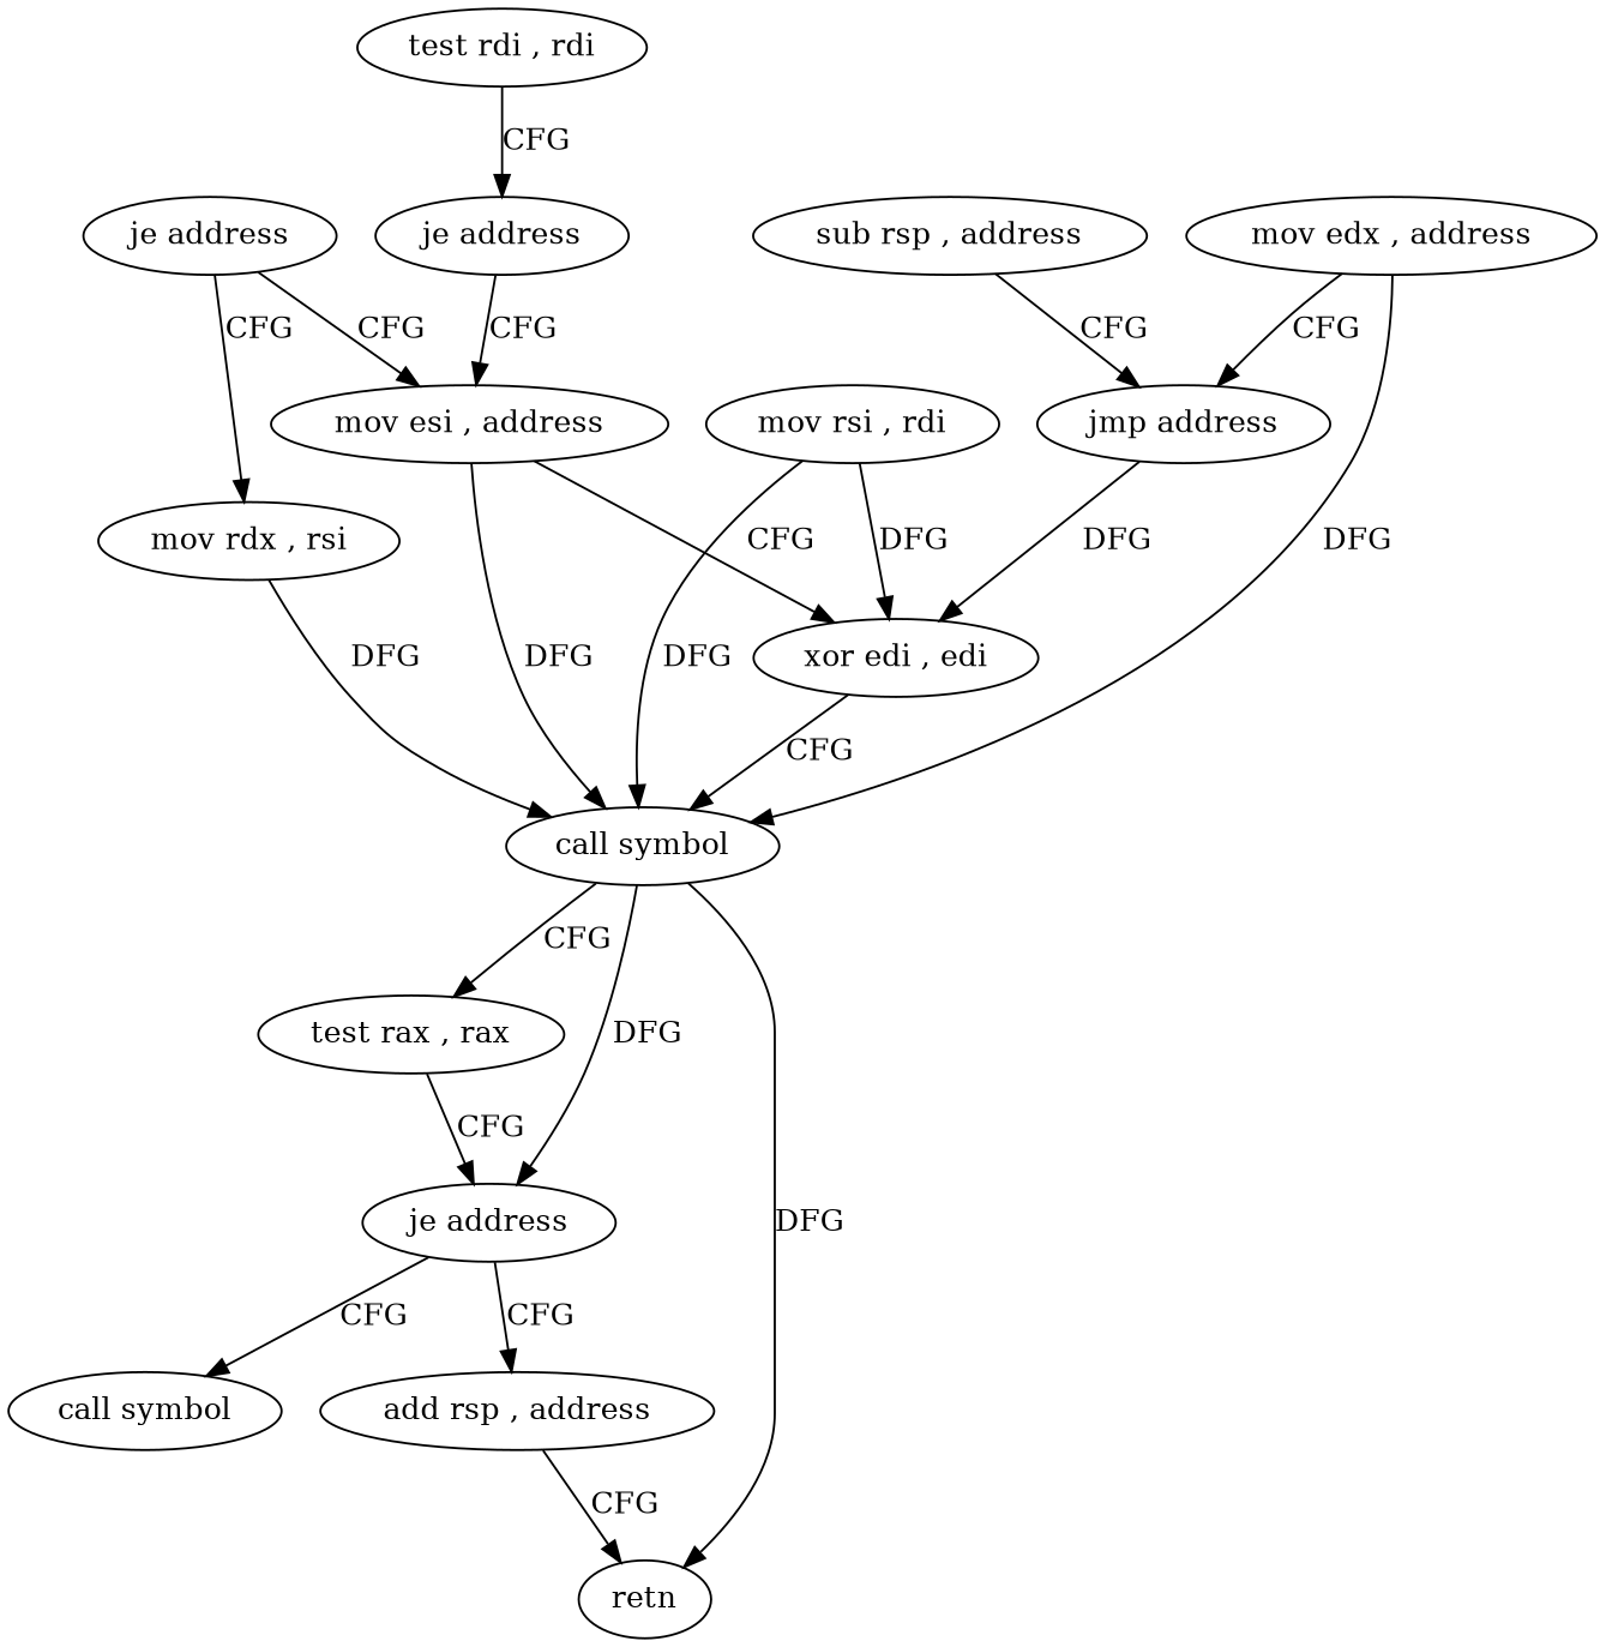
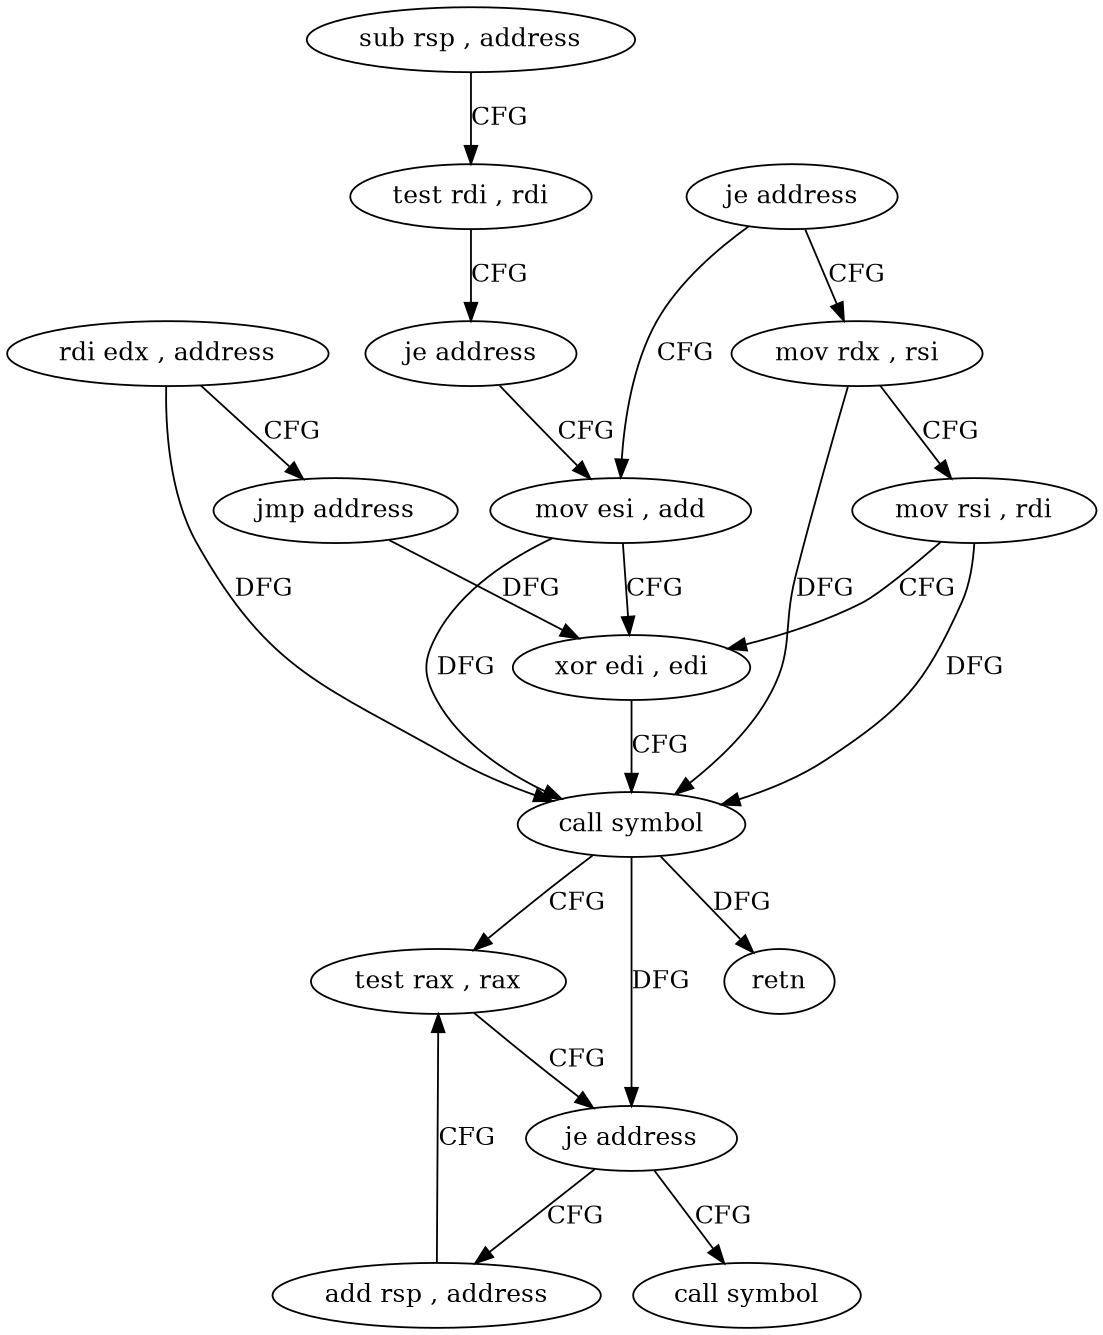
  digraph {
    n1 [label="sub rsp , address"]
    n2 [label="test rdi , rdi"]
    n3 [label="je address"]
-   n4 [label="mov esi , address"]
+   n4 [label="mov esi , add"]
    n5 [label="call symbol"]
    n6 [label="xor edi , edi"]
-   n7 [label="mov edx , address"]
+   n7 [label="rdi edx , address"]
    n8 [label="jmp address"]
    n9 [label="test rax , rax"]
    n10 [label="je address"]
    n11 [label=retn]
    n12 [label="je address"]
    n13 [label="mov rdx , rsi"]
    n14 [label="mov rsi , rdi"]
    n15 [label="call symbol"]
    n16 [label="add rsp , address"]
-   n1 -> n8 [label=CFG]
+   n1 -> n2 [label=CFG]
    n2 -> n3 [label=CFG]
    n3 -> n4 [label=CFG]
    n4 -> n5 [label=DFG]
    n4 -> n6 [label=CFG]
    n5 -> n9 [label=CFG]
    n5 -> n10 [label=DFG]
    n5 -> n11 [label=DFG]
    n6 -> n5 [label=CFG]
    n7 -> n5 [label=DFG]
    n7 -> n8 [label=CFG]
    n8 -> n6 [label=DFG]
    n9 -> n10 [label=CFG]
    n10 -> n15 [label=CFG]
    n10 -> n16 [label=CFG]
    n12 -> n4 [label=CFG]
    n12 -> n13 [label=CFG]
    n13 -> n5 [label=DFG]
+   n13 -> n14 [label=CFG]
    n14 -> n5 [label=DFG]
-   n14 -> n6 [label=DFG]
-   n16 -> n11 [label=CFG]
+   n14 -> n6 [label=CFG]
+   n16 -> n9 [label=CFG]
  }
